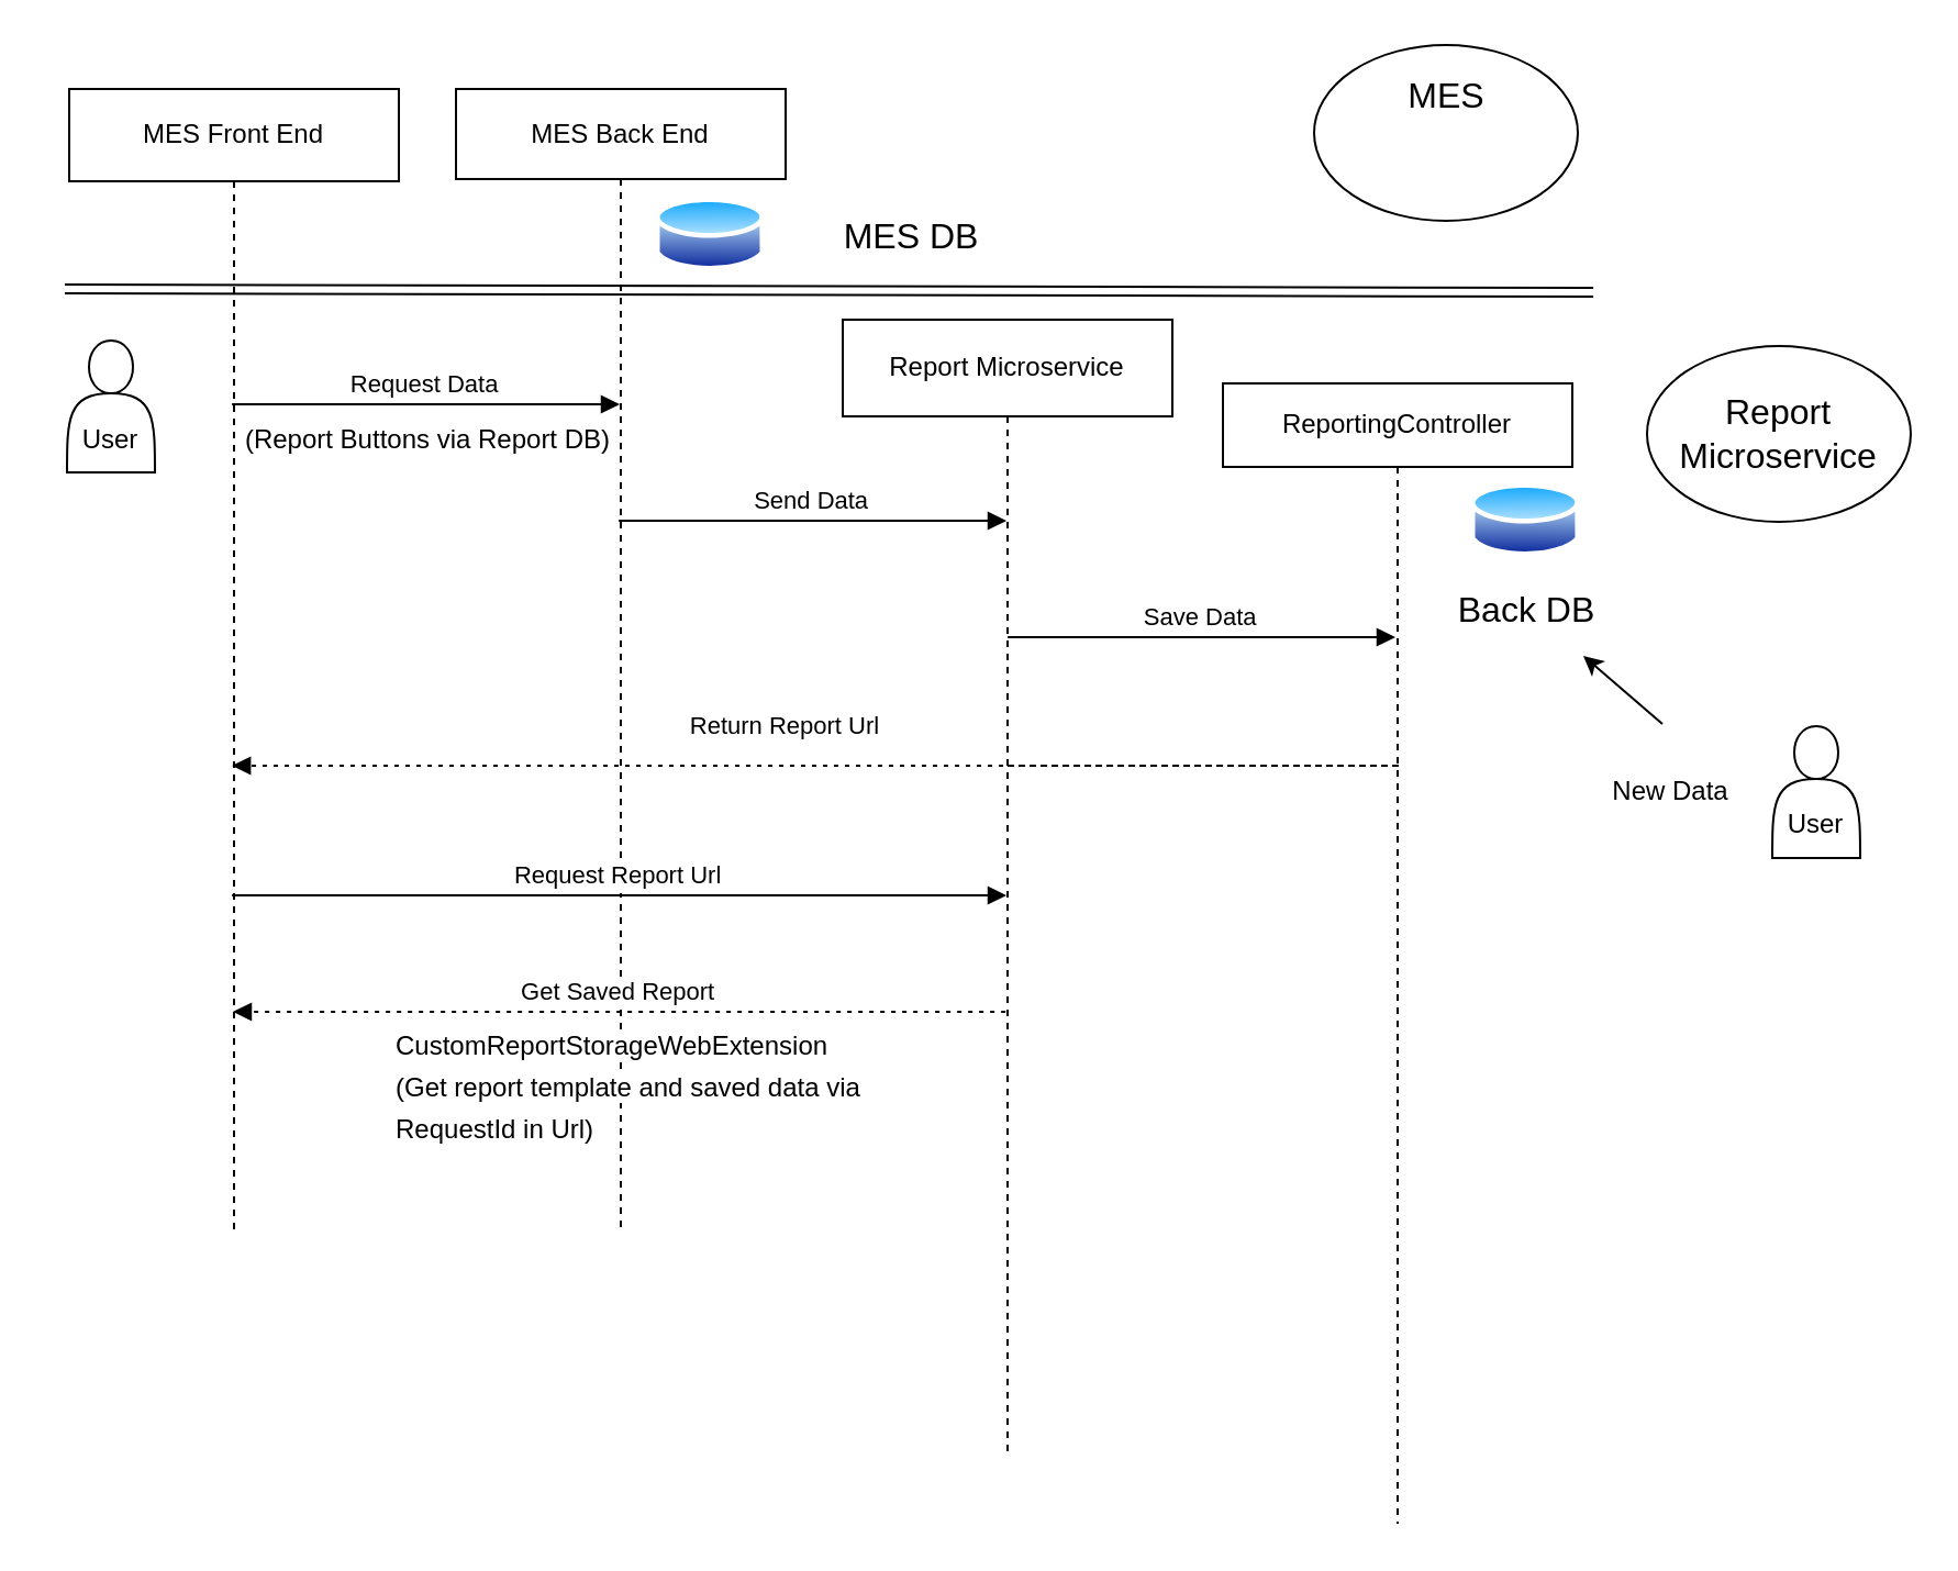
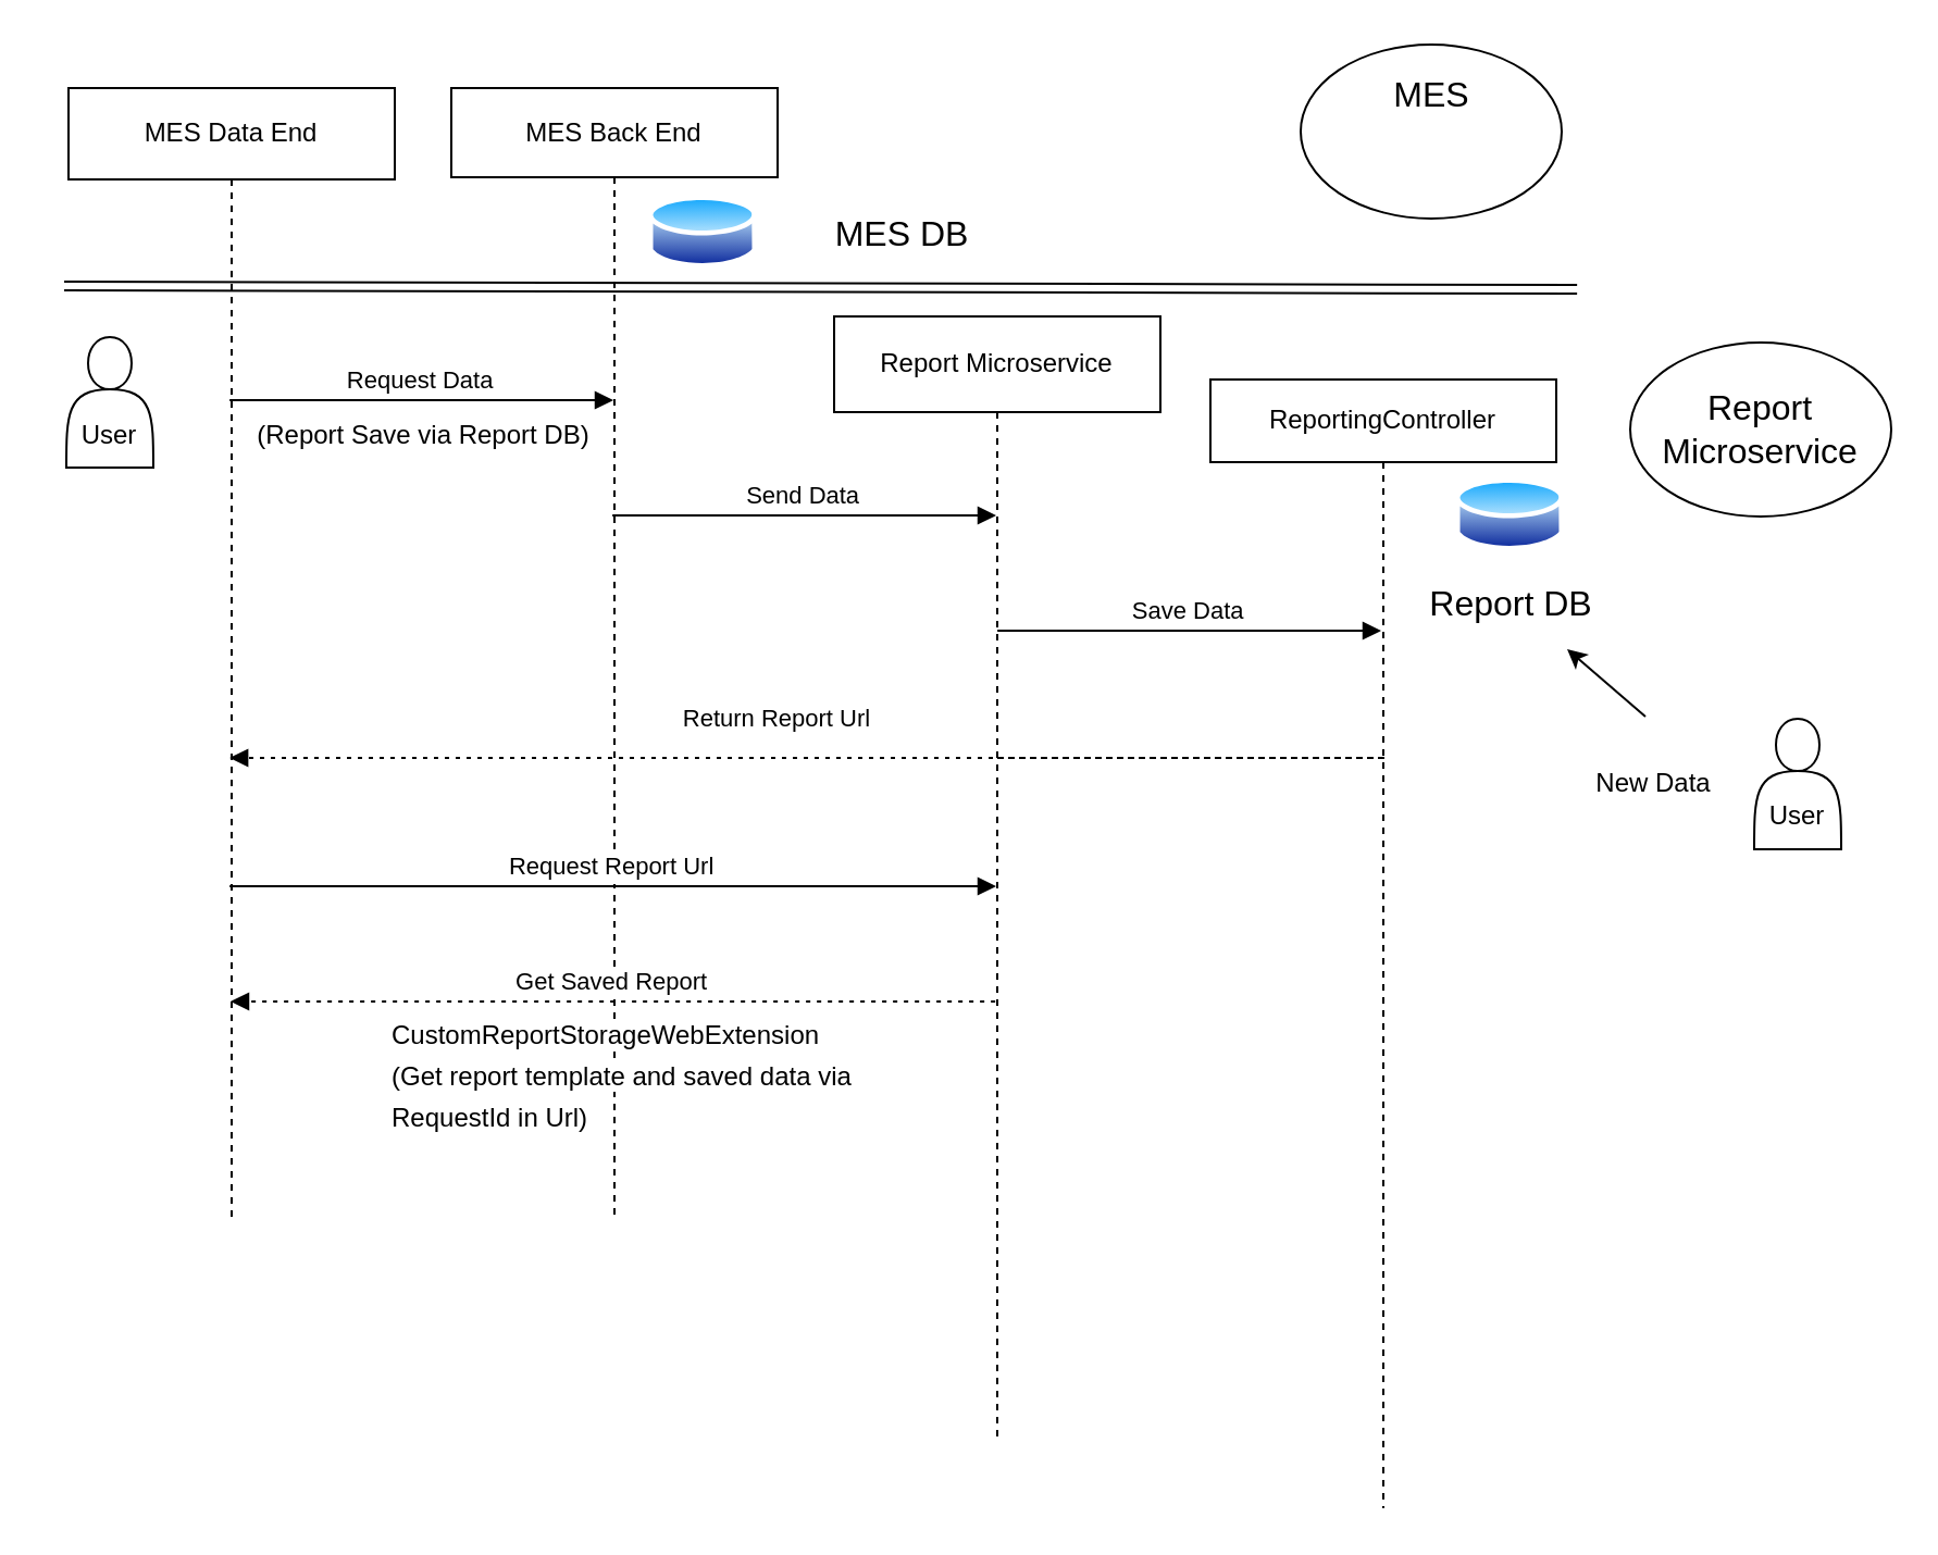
  <mxCell id="0" />
  <mxCell id="1" parent="0" />
- <mxCell id="2" value="MES Front End" style="shape=umlLifeline;perimeter=lifelinePerimeter;whiteSpace=wrap;container=1;dropTarget=0;collapsible=0;recursiveResize=0;outlineConnect=0;portConstraint=eastwest;newEdgeStyle={&quot;edgeStyle&quot;:&quot;elbowEdgeStyle&quot;,&quot;elbow&quot;:&quot;vertical&quot;,&quot;curved&quot;:0,&quot;rounded&quot;:0};size=42;" parent="1" vertex="1"><mxGeometry x="31" y="40" width="150" height="521" as="geometry" /></mxCell>
+ <mxCell id="2" value="MES Data End" style="shape=umlLifeline;perimeter=lifelinePerimeter;whiteSpace=wrap;container=1;dropTarget=0;collapsible=0;recursiveResize=0;outlineConnect=0;portConstraint=eastwest;newEdgeStyle={&quot;edgeStyle&quot;:&quot;elbowEdgeStyle&quot;,&quot;elbow&quot;:&quot;vertical&quot;,&quot;curved&quot;:0,&quot;rounded&quot;:0};size=42;" parent="1" vertex="1"><mxGeometry x="31" y="40" width="150" height="521" as="geometry" /></mxCell>
  <mxCell id="3" value="MES Back End" style="shape=umlLifeline;perimeter=lifelinePerimeter;whiteSpace=wrap;container=1;dropTarget=0;collapsible=0;recursiveResize=0;outlineConnect=0;portConstraint=eastwest;newEdgeStyle={&quot;edgeStyle&quot;:&quot;elbowEdgeStyle&quot;,&quot;elbow&quot;:&quot;vertical&quot;,&quot;curved&quot;:0,&quot;rounded&quot;:0};size=41;" parent="1" vertex="1"><mxGeometry x="207" y="40" width="150" height="521" as="geometry" /></mxCell>
  <mxCell id="4" value="Report Microservice" style="shape=umlLifeline;perimeter=lifelinePerimeter;whiteSpace=wrap;container=1;dropTarget=0;collapsible=0;recursiveResize=0;outlineConnect=0;portConstraint=eastwest;newEdgeStyle={&quot;edgeStyle&quot;:&quot;elbowEdgeStyle&quot;,&quot;elbow&quot;:&quot;vertical&quot;,&quot;curved&quot;:0,&quot;rounded&quot;:0};size=44;" parent="1" vertex="1"><mxGeometry x="383" y="145" width="150" height="518" as="geometry" /></mxCell>
  <mxCell id="5" value="ReportingController" style="shape=umlLifeline;perimeter=lifelinePerimeter;whiteSpace=wrap;container=1;dropTarget=0;collapsible=0;recursiveResize=0;outlineConnect=0;portConstraint=eastwest;newEdgeStyle={&quot;edgeStyle&quot;:&quot;elbowEdgeStyle&quot;,&quot;elbow&quot;:&quot;vertical&quot;,&quot;curved&quot;:0,&quot;rounded&quot;:0};size=38;" parent="1" vertex="1"><mxGeometry x="556" y="174" width="159" height="519" as="geometry" /></mxCell>
  <mxCell id="6" value="Send Data" style="verticalAlign=bottom;endArrow=block;edgeStyle=elbowEdgeStyle;elbow=horizontal;curved=0;rounded=0;" parent="1" edge="1"><mxGeometry relative="1" as="geometry"><Array as="points"><mxPoint x="421" y="215" /></Array><mxPoint x="281.071" y="236.5" as="sourcePoint" /><mxPoint x="457.5" y="236.5" as="targetPoint" /></mxGeometry></mxCell>
  <mxCell id="7" value="Return Report Url" style="verticalAlign=bottom;endArrow=block;edgeStyle=elbowEdgeStyle;elbow=vertical;curved=0;rounded=0;dashed=1;dashPattern=2 3;" parent="1" edge="1"><mxGeometry x="0.29" y="-9" relative="1" as="geometry"><Array as="points"><mxPoint x="637" y="348" /></Array><mxPoint x="458.001" y="348" as="sourcePoint" /><mxPoint x="105.071" y="348" as="targetPoint" /><mxPoint as="offset" /></mxGeometry></mxCell>
  <mxCell id="8" value="Request Report Url" style="verticalAlign=bottom;endArrow=block;edgeStyle=elbowEdgeStyle;elbow=horizontal;curved=0;rounded=0;" parent="1" edge="1"><mxGeometry relative="1" as="geometry"><Array as="points"><mxPoint x="279" y="407" /></Array><mxPoint x="105.071" y="407" as="sourcePoint" /><mxPoint x="457.5" y="407" as="targetPoint" /></mxGeometry></mxCell>
  <mxCell id="9" value="Get Saved Report" style="verticalAlign=bottom;endArrow=block;edgeStyle=elbowEdgeStyle;elbow=vertical;curved=0;rounded=0;dashed=1;dashPattern=2 3;" parent="1" target="2" edge="1"><mxGeometry relative="1" as="geometry"><Array as="points" /><mxPoint x="457.071" y="460" as="sourcePoint" /><mxPoint x="827.5" y="460" as="targetPoint" /></mxGeometry></mxCell>
  <mxCell id="10" value="Request Data" style="verticalAlign=bottom;endArrow=block;edgeStyle=elbowEdgeStyle;elbow=horizontal;curved=0;rounded=0;" parent="1" edge="1"><mxGeometry relative="1" as="geometry"><Array as="points"><mxPoint x="245" y="162" /></Array><mxPoint x="105.071" y="183.5" as="sourcePoint" /><mxPoint x="281.5" y="183.5" as="targetPoint" /></mxGeometry></mxCell>
  <mxCell id="11" value="Save Data" style="verticalAlign=bottom;endArrow=block;edgeStyle=elbowEdgeStyle;elbow=horizontal;curved=0;rounded=0;" parent="1" edge="1"><mxGeometry relative="1" as="geometry"><Array as="points"><mxPoint x="598" y="268" /></Array><mxPoint x="458.071" y="289.5" as="sourcePoint" /><mxPoint x="634.5" y="289.5" as="targetPoint" /></mxGeometry></mxCell>
  <mxCell id="12" value="" style="ellipse;whiteSpace=wrap;html=1;fontSize=16;" parent="1" vertex="1"><mxGeometry x="597.5" y="20" width="120" height="80" as="geometry" /></mxCell>
  <mxCell id="13" value="MES" style="text;html=1;strokeColor=none;fillColor=none;align=center;verticalAlign=middle;whiteSpace=wrap;rounded=0;fontSize=16;" parent="1" vertex="1"><mxGeometry x="627.5" y="28" width="60" height="30" as="geometry" /></mxCell>
  <mxCell id="14" value="" style="ellipse;whiteSpace=wrap;html=1;fontSize=16;" parent="1" vertex="1"><mxGeometry x="749" y="157" width="120" height="80" as="geometry" /></mxCell>
  <mxCell id="15" value="Report Microservice" style="text;html=1;strokeColor=none;fillColor=none;align=center;verticalAlign=middle;whiteSpace=wrap;rounded=0;fontSize=16;" parent="1" vertex="1"><mxGeometry x="779" y="182" width="60" height="30" as="geometry" /></mxCell>
  <mxCell id="16" value="" style="image;aspect=fixed;perimeter=ellipsePerimeter;html=1;align=center;shadow=0;dashed=0;spacingTop=3;image=img/lib/active_directory/database.svg;fontSize=16;" parent="1" vertex="1"><mxGeometry x="298" y="88" width="50" height="37" as="geometry" /></mxCell>
  <mxCell id="17" value="" style="image;aspect=fixed;perimeter=ellipsePerimeter;html=1;align=center;shadow=0;dashed=0;spacingTop=3;image=img/lib/active_directory/database.svg;fontSize=16;" parent="1" vertex="1"><mxGeometry x="669" y="218" width="50" height="37" as="geometry" /></mxCell>
  <mxCell id="18" value="MES DB" style="text;html=1;strokeColor=none;fillColor=none;align=center;verticalAlign=middle;whiteSpace=wrap;rounded=0;fontSize=16;" parent="1" vertex="1"><mxGeometry x="348" y="92" width="133" height="30" as="geometry" /></mxCell>
- <mxCell id="19" value="Back DB" style="text;html=1;strokeColor=none;fillColor=none;align=center;verticalAlign=middle;whiteSpace=wrap;rounded=0;fontSize=16;" parent="1" vertex="1"><mxGeometry x="628" y="255" width="133" height="44" as="geometry" /></mxCell>
+ <mxCell id="19" value="Report DB" style="text;html=1;strokeColor=none;fillColor=none;align=center;verticalAlign=middle;whiteSpace=wrap;rounded=0;fontSize=16;" parent="1" vertex="1"><mxGeometry x="628" y="255" width="133" height="44" as="geometry" /></mxCell>
  <mxCell id="20" value="" style="shape=link;html=1;rounded=0;entryX=1;entryY=0.25;entryDx=0;entryDy=0;" parent="1" edge="1"><mxGeometry width="100" relative="1" as="geometry"><mxPoint x="29" y="131" as="sourcePoint" /><mxPoint x="724.565" y="132.536" as="targetPoint" /></mxGeometry></mxCell>
  <mxCell id="21" value="" style="shape=actor;whiteSpace=wrap;html=1;" vertex="1" parent="1"><mxGeometry x="806" y="330" width="40" height="60" as="geometry" /></mxCell>
  <mxCell id="22" value="New Data" style="text;html=1;strokeColor=none;fillColor=none;align=center;verticalAlign=middle;whiteSpace=wrap;rounded=0;" vertex="1" parent="1"><mxGeometry x="717" y="345" width="86" height="30" as="geometry" /></mxCell>
  <mxCell id="23" value="" style="endArrow=classic;html=1;rounded=0;" edge="1" parent="1"><mxGeometry width="50" height="50" relative="1" as="geometry"><mxPoint x="756" y="329" as="sourcePoint" /><mxPoint x="720" y="298" as="targetPoint" /></mxGeometry></mxCell>
  <mxCell id="24" value="&lt;span style=&quot;color: rgb(0, 0, 0); font-family: Helvetica; font-size: 12px; font-style: normal; font-variant-ligatures: normal; font-variant-caps: normal; font-weight: 400; letter-spacing: normal; orphans: 2; text-align: center; text-indent: 0px; text-transform: none; widows: 2; word-spacing: 0px; -webkit-text-stroke-width: 0px; background-color: rgb(255, 255, 255); text-decoration-thickness: initial; text-decoration-style: initial; text-decoration-color: initial; float: none; display: inline !important;&quot;&gt;CustomReportStorageWebExtension&lt;br&gt;(Get report template and saved data via RequestId in Url)&lt;br&gt;&lt;/span&gt;" style="text;whiteSpace=wrap;html=1;fontSize=16;" vertex="1" parent="1"><mxGeometry x="178" y="458" width="225" height="55" as="geometry" /></mxCell>
  <mxCell id="25" value="User" style="text;html=1;strokeColor=none;fillColor=none;align=center;verticalAlign=middle;whiteSpace=wrap;rounded=0;" vertex="1" parent="1"><mxGeometry x="796" y="360" width="60" height="30" as="geometry" /></mxCell>
  <mxCell id="26" value="" style="shape=actor;whiteSpace=wrap;html=1;" vertex="1" parent="1"><mxGeometry x="30" y="154.5" width="40" height="60" as="geometry" /></mxCell>
  <mxCell id="27" value="User" style="text;html=1;strokeColor=none;fillColor=none;align=center;verticalAlign=middle;whiteSpace=wrap;rounded=0;" vertex="1" parent="1"><mxGeometry x="20" y="184.5" width="60" height="30" as="geometry" /></mxCell>
- <mxCell id="28" value="(Report Buttons via Report DB)" style="text;html=1;strokeColor=none;fillColor=none;align=center;verticalAlign=middle;whiteSpace=wrap;rounded=0;" vertex="1" parent="1"><mxGeometry x="106" y="185" width="177" height="30" as="geometry" /></mxCell>
+ <mxCell id="28" value="(Report Save via Report DB)" style="text;html=1;strokeColor=none;fillColor=none;align=center;verticalAlign=middle;whiteSpace=wrap;rounded=0;" vertex="1" parent="1"><mxGeometry x="106" y="185" width="177" height="30" as="geometry" /></mxCell>
